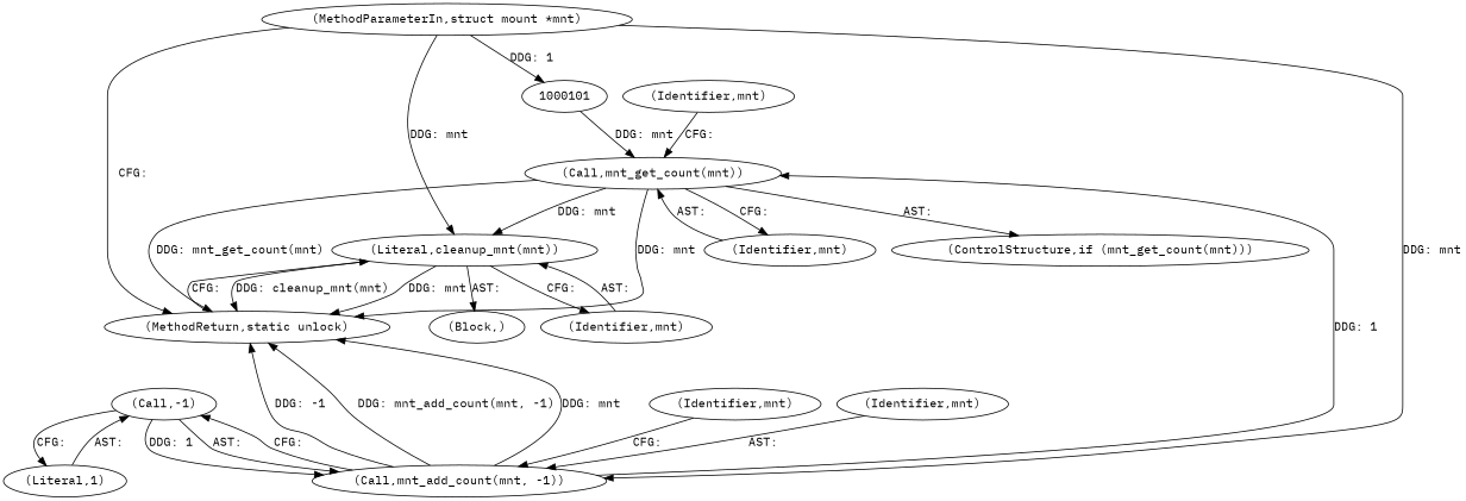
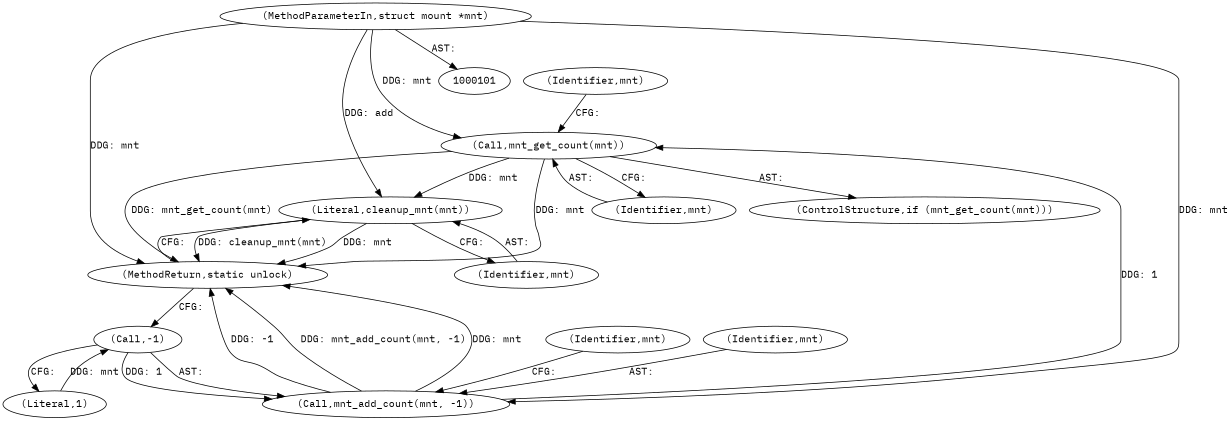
  digraph {
    fontname="IBM Plex Mono"
    node [fontname="IBM Plex Mono"]
    edge [fontname="IBM Plex Mono"]
    n1 [label="(Call,mnt_get_count(mnt))"]
    n2 [label="(Literal,cleanup_mnt(mnt))"]
    n3 [label="(MethodReturn,static unlock)"]
    n4 [label="(Identifier,mnt)"]
    n5 [label="(ControlStructure,if (mnt_get_count(mnt)))"]
-   n6 [label="(Block,)"]
    n7 [label="(Identifier,mnt)"]
    n8 [label="(Call,mnt_add_count(mnt, -1))"]
    n9 [label="(Call,-1)"]
    n10 [label="(Literal,1)"]
    n11 [label="(MethodParameterIn,struct mount *mnt)"]
    1000101
    n13 [label="(Identifier,mnt)"]
    n14 [label="(Identifier,mnt)"]
    n15 [label="(Identifier,mnt)"]
    n1 -> n2 [label="DDG: mnt"]
    n1 -> n3 [label="DDG: mnt_get_count(mnt)"]
    n1 -> n3 [label="DDG: mnt"]
    n1 -> n4 [label="CFG: "]
    n1 -> n5 [label="AST: "]
    n2 -> n3 [label="DDG: cleanup_mnt(mnt)"]
    n2 -> n3 [label="DDG: mnt"]
-   n2 -> n6 [label="AST: "]
    n2 -> n7 [label="CFG: "]
    n3 -> n2 [label="CFG: "]
    n4 -> n1 [label="AST: "]
    n7 -> n2 [label="AST: "]
    n8 -> n1 [label="DDG: 1"]
    n8 -> n3 [label="DDG: -1"]
    n8 -> n3 [label="DDG: mnt_add_count(mnt, -1)"]
    n8 -> n3 [label="DDG: mnt"]
-   n8 -> n9 [label="CFG: "]
+   n3 -> n9 [label="CFG: "]
    n9 -> n8 [label="AST: "]
    n9 -> n8 [label="DDG: 1"]
    n9 -> n10 [label="CFG: "]
-   n10 -> n9 [label="AST: "]
-   1000101 -> n1 [label="DDG: mnt"]
-   n11 -> n2 [label="DDG: mnt"]
-   n11 -> n3 [label="CFG: "]
+   n10 -> n9 [label="DDG: mnt"]
+   n11 -> n1 [label="DDG: mnt"]
+   n11 -> n2 [label="DDG: add"]
+   n11 -> n3 [label="DDG: mnt"]
    n11 -> n8 [label="DDG: mnt"]
-   n11 -> 1000101 [label="DDG: 1"]
+   n11 -> 1000101 [label="AST: "]
    n13 -> n8 [label="CFG: "]
    n14 -> n1 [label="CFG: "]
    n15 -> n8 [label="AST: "]
  }
